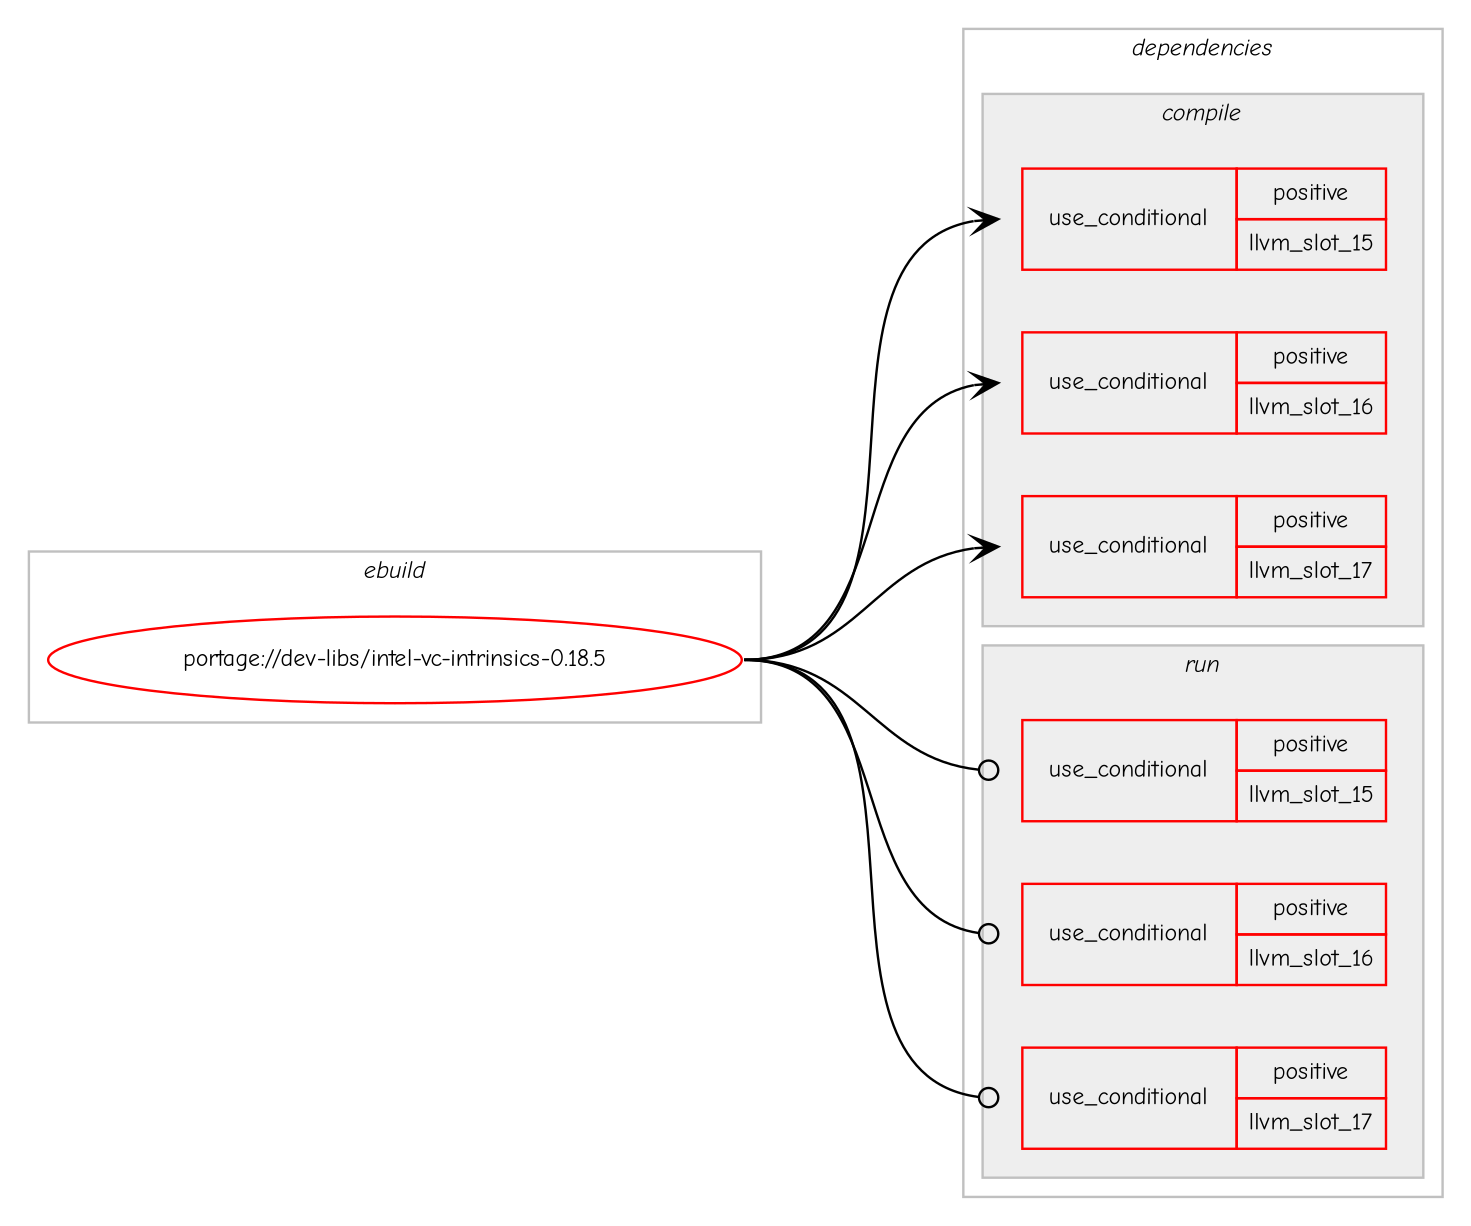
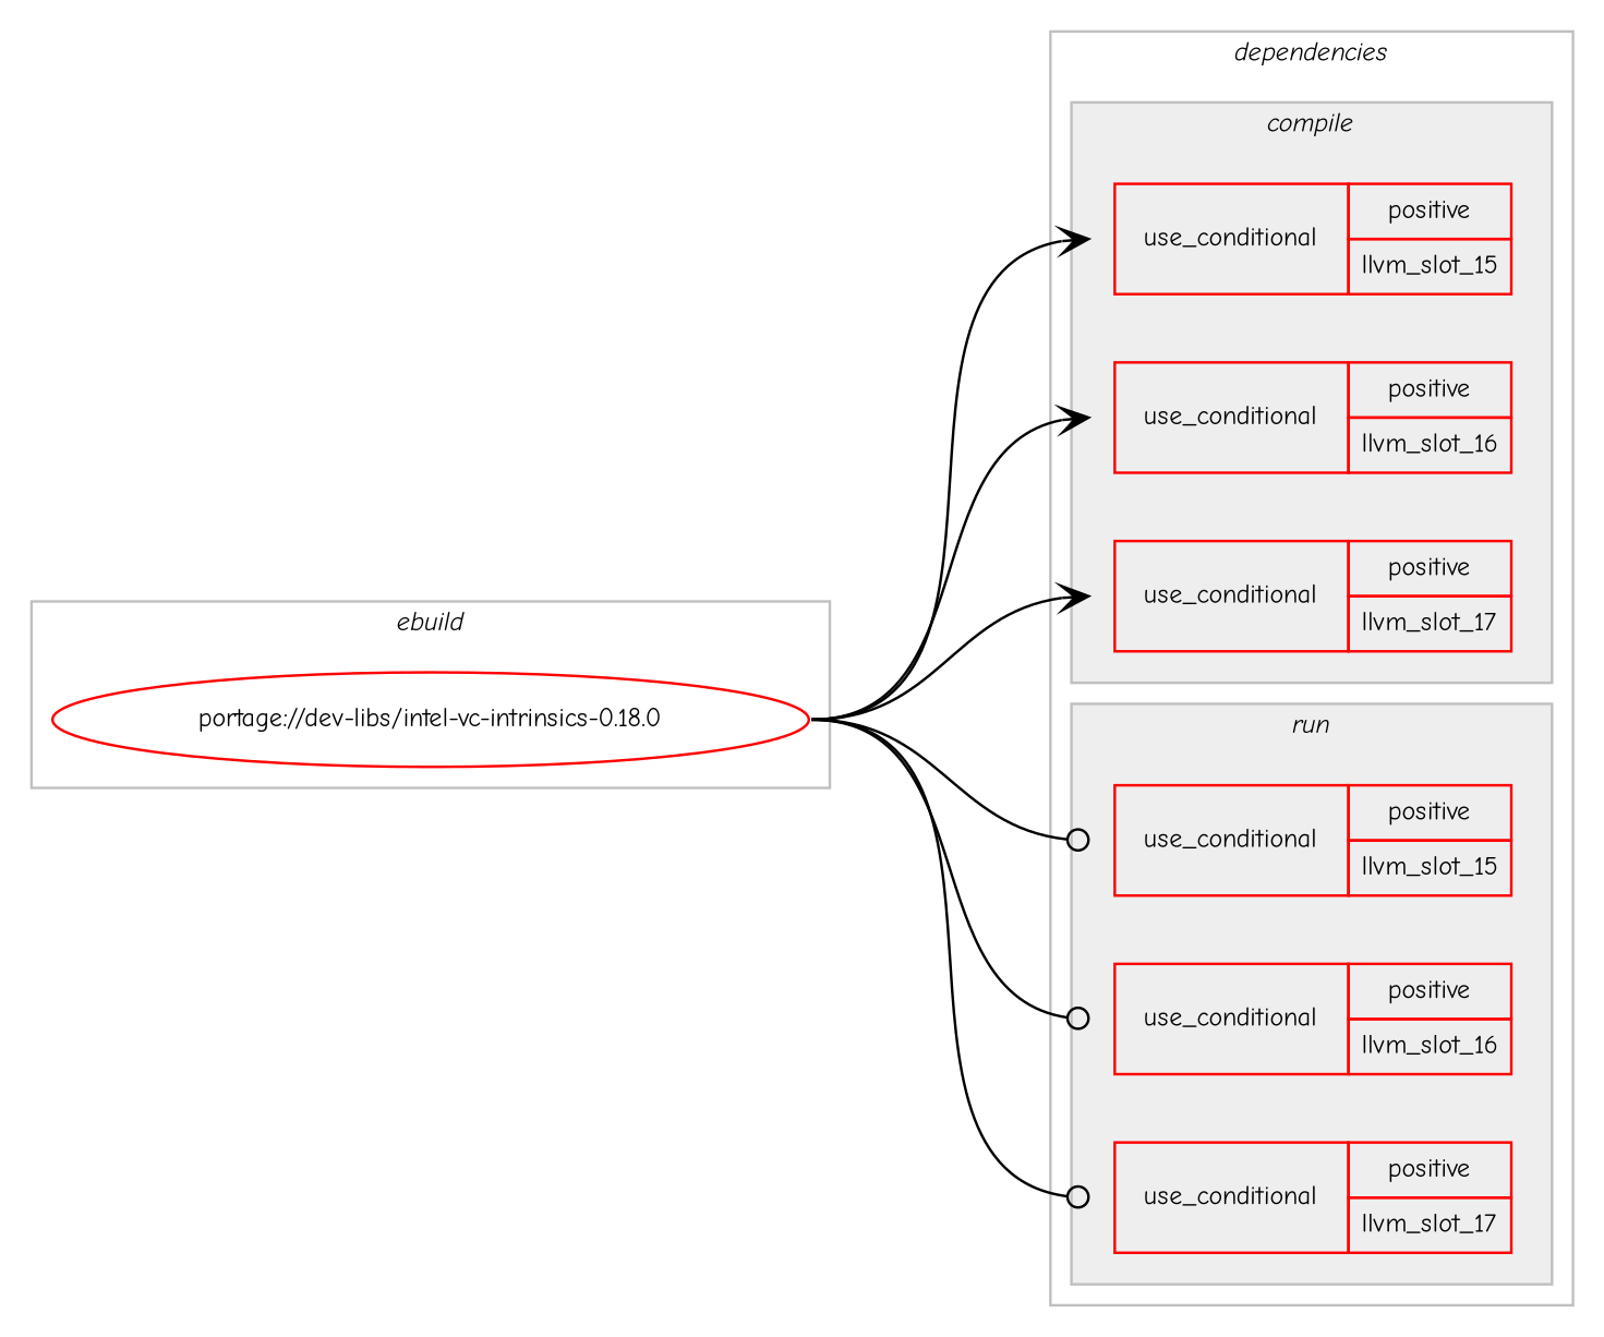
  digraph {
    compound=true
    concentrate=true
    fontname="Comic Neue"
    fontsize=10
    newrank=true
    rankdir=LR
    ranksep=1.5
    node [color=red fontname="Comic Neue" fontsize=10 shape=none]
    edge [arrowhead=vee headport=w style=solid tailport=e weight=20 fontname="Comic Neue"]
-   n1 [label="portage://dev-libs/intel-vc-intrinsics-0.18.5" width=4 shape=""]
+   n1 [label="portage://dev-libs/intel-vc-intrinsics-0.18.0" width=4 shape=""]
    n2 [label=<<TABLE BORDER="0" CELLBORDER="1" CELLSPACING="0" CELLPADDING="4"><TR><TD ROWSPAN="3" CELLPADDING="10">use_conditional</TD></TR><TR><TD>positive</TD></TR><TR><TD>llvm_slot_15</TD></TR></TABLE>>]
    n3 [label=<<TABLE BORDER="0" CELLBORDER="1" CELLSPACING="0" CELLPADDING="4"><TR><TD ROWSPAN="3" CELLPADDING="10">use_conditional</TD></TR><TR><TD>positive</TD></TR><TR><TD>llvm_slot_16</TD></TR></TABLE>>]
    n4 [label=<<TABLE BORDER="0" CELLBORDER="1" CELLSPACING="0" CELLPADDING="4"><TR><TD ROWSPAN="3" CELLPADDING="10">use_conditional</TD></TR><TR><TD>positive</TD></TR><TR><TD>llvm_slot_17</TD></TR></TABLE>>]
    n5 [label=<<TABLE BORDER="0" CELLBORDER="1" CELLSPACING="0" CELLPADDING="4"><TR><TD ROWSPAN="3" CELLPADDING="10">use_conditional</TD></TR><TR><TD>positive</TD></TR><TR><TD>llvm_slot_15</TD></TR></TABLE>>]
    n6 [label=<<TABLE BORDER="0" CELLBORDER="1" CELLSPACING="0" CELLPADDING="4"><TR><TD ROWSPAN="3" CELLPADDING="10">use_conditional</TD></TR><TR><TD>positive</TD></TR><TR><TD>llvm_slot_16</TD></TR></TABLE>>]
    n7 [label=<<TABLE BORDER="0" CELLBORDER="1" CELLSPACING="0" CELLPADDING="4"><TR><TD ROWSPAN="3" CELLPADDING="10">use_conditional</TD></TR><TR><TD>positive</TD></TR><TR><TD>llvm_slot_17</TD></TR></TABLE>>]
    subgraph cluster_1 {
      color=gray
      label=<<i>ebuild</i>>
      rank=same
      n1
    }
    subgraph cluster_2 {
      color=gray
      label=<<i>dependencies</i>>
      subgraph cluster_3 {
        color=gray
        fillcolor="#eeeeee"
        label=<<i>compile</i>>
        style=filled
        subgraph sub_4 {
          color=gray
          fillcolor="#eeeeee"
          label=<<i>compile</i>>
          style=filled
          n2
        }
        subgraph sub_5 {
          color=gray
          fillcolor="#eeeeee"
          label=<<i>compile</i>>
          style=filled
          n3
        }
        subgraph sub_6 {
          color=gray
          fillcolor="#eeeeee"
          label=<<i>compile</i>>
          style=filled
          n4
        }
      }
      subgraph cluster_7 {
        color=gray
        fillcolor="#eeeeee"
        label=<<i>compile and run</i>>
        style=filled
      }
      subgraph cluster_8 {
        color=gray
        fillcolor="#eeeeee"
        label=<<i>run</i>>
        style=filled
        subgraph sub_9 {
          color=gray
          fillcolor="#eeeeee"
          label=<<i>run</i>>
          style=filled
          n5
        }
        subgraph sub_10 {
          color=gray
          fillcolor="#eeeeee"
          label=<<i>run</i>>
          style=filled
          n6
        }
        subgraph sub_11 {
          color=gray
          fillcolor="#eeeeee"
          label=<<i>run</i>>
          style=filled
          n7
        }
      }
    }
    subgraph cluster_12 {
      color=gray
      label=<<i>candidates</i>>
      rank=same
    }
    n1 -> n2
    n1 -> n3
    n1 -> n4
    n1 -> n5 [arrowhead=odot]
    n1 -> n6 [arrowhead=odot]
    n1 -> n7 [arrowhead=odot]
  }
